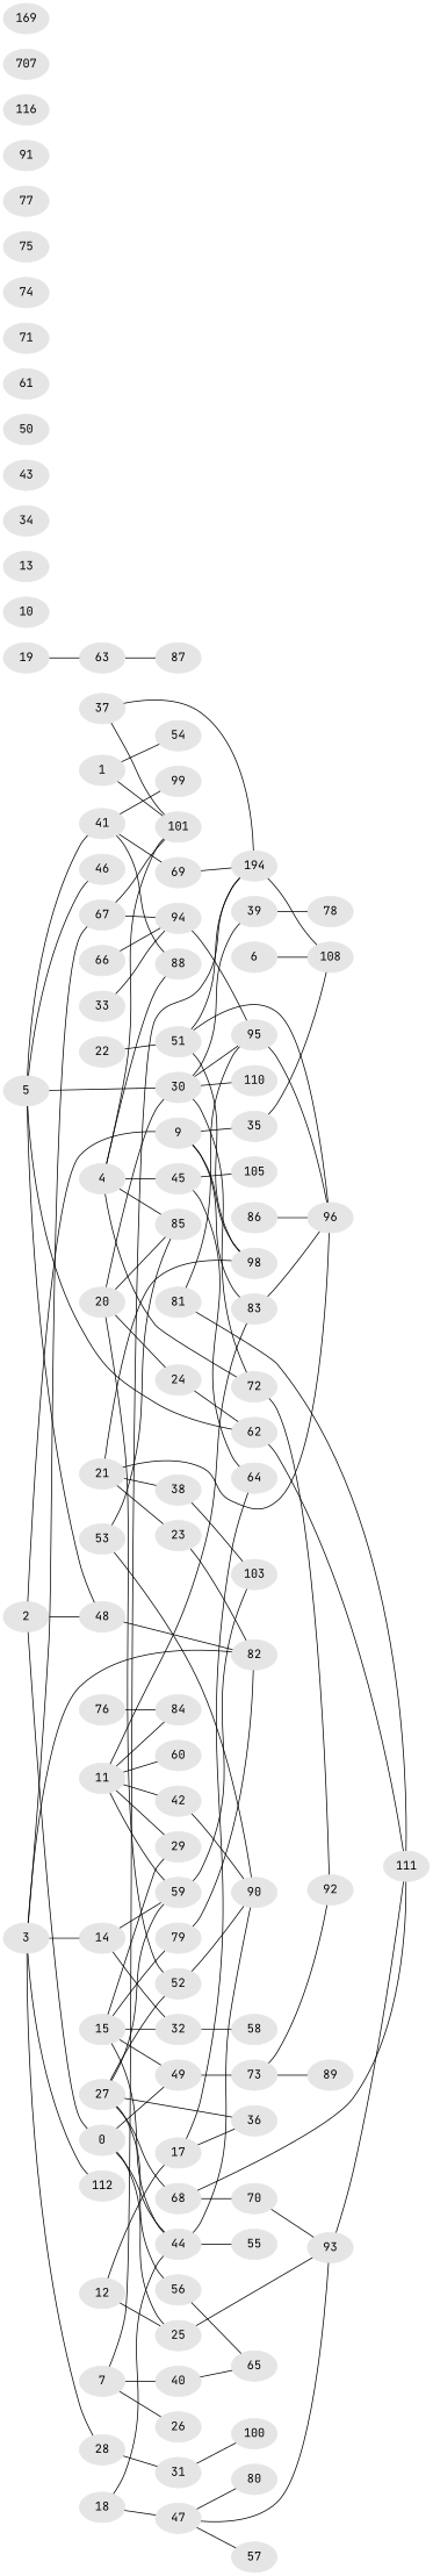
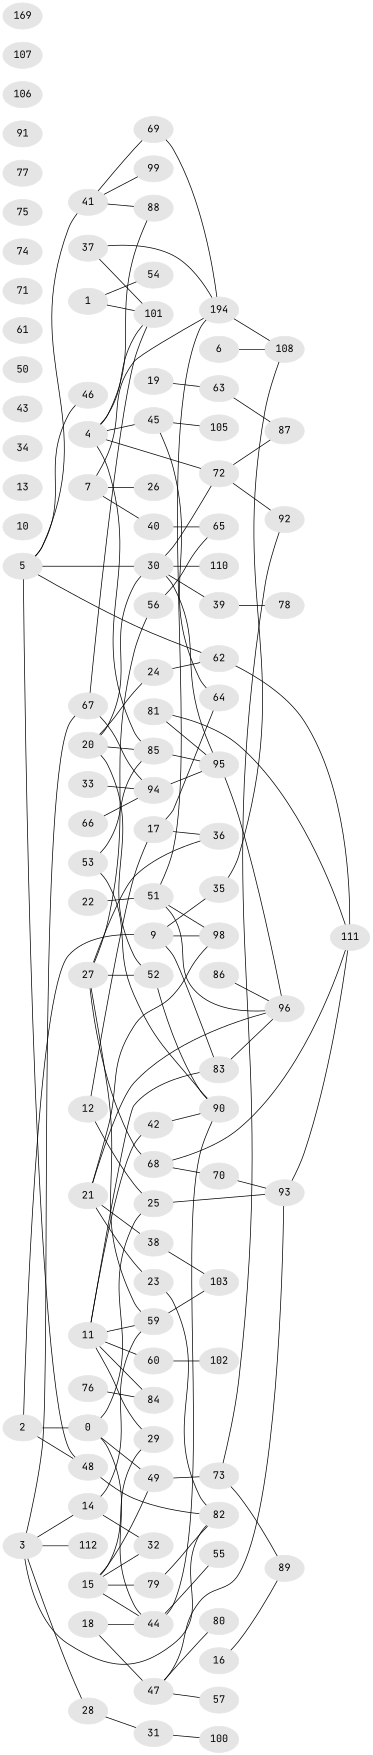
  graph {
    fontname="JetBrains Mono"
    rankdir=LR
    node [color=gray90 fontname="JetBrains Mono" style=filled]
    edge [fontname="JetBrains Mono"]
    1
    54
    101
    n4 [label=0]
    2
    9
    48
    25
    44
    49
    35
    83
    98
    82
    3
    14
    28
    67
    112
    59
    32
    31
    94
    4
    45
    72
    85
    88
    64
    105
    87
    92
    95
    5
    30
    41
    46
    62
    39
    110
    69
    99
    111
    6
    108
    7
    26
    40
    n49 [label=194]
    65
    93
    90
    55
    73
    96
    10
    11
    29
    42
    60
    84
    103
+   102
    12
    17
    36
    13
-   58
    15
    79
+   16
    89
    18
    47
    57
    80
    19
    63
    20
    24
    52
    21
    23
    38
    22
    51
    27
    56
    68
    70
    100
    78
    33
    34
    37
    43
    50
    53
    61
    66
    71
    74
    75
    76
    77
    81
    86
    91
-   106 [label=116]
-   107 [label=707]
+   106
+   107
    n111 [label=169]
    1 -- 54
    1 -- 101
    n4 -- 25
    n4 -- 44
    n4 -- 49
    2 -- n4
    2 -- 9
    2 -- 48
    9 -- 35
    9 -- 83
    9 -- 98
    48 -- 82
    25 -- 93
    44 -- 90
    44 -- 55
    49 -- 73
    35 -- 108
    83 -- 96
    3 -- 82
    3 -- 14
    3 -- 28
    3 -- 67
    3 -- 112
    14 -- 59
    14 -- 32
    28 -- 31
    67 -- 101
    67 -- 94
    59 -- 103
-   32 -- 58
    31 -- 100
    94 -- 95
    4 -- 101
    4 -- 45
    4 -- 72
    4 -- 85
    4 -- 88
    45 -- 64
    45 -- 105
+   72 -- 87
    72 -- 92
+   85 -- 95
    95 -- 96
    5 -- 48
    5 -- 30
    5 -- 41
    5 -- 46
    5 -- 62
    30 -- 72
    30 -- 95
    30 -- 39
    30 -- 110
    41 -- 88
    41 -- 69
    41 -- 99
    62 -- 111
    39 -- 78
    69 -- n49
    6 -- 108
    7 -- 26
    7 -- 40
    7 -- n49
    40 -- 65
    n49 -- 108
    93 -- 111
    73 -- 92
    73 -- 89
    11 -- 83
    11 -- 59
    11 -- 29
    11 -- 42
    11 -- 60
    11 -- 84
    42 -- 90
+   60 -- 102
    12 -- 25
    12 -- 17
    17 -- 64
    17 -- 36
    15 -- 44
    15 -- 49
    15 -- 32
    15 -- 29
    15 -- 79
    79 -- 82
+   16 -- 89
    18 -- 44
    18 -- 47
    47 -- 93
    47 -- 57
    47 -- 80
    19 -- 63
    63 -- 87
    20 -- 85
    20 -- 30
    20 -- 24
    20 -- 52
    24 -- 62
    52 -- 90
    21 -- 98
    21 -- 96
    21 -- 23
    21 -- 38
    23 -- 82
    38 -- 103
    22 -- 51
    51 -- 98
    51 -- n49
    51 -- 96
    27 -- 59
    27 -- 36
    27 -- 52
    27 -- 56
    27 -- 68
    56 -- 65
    68 -- 111
    68 -- 70
    70 -- 93
    33 -- 94
    37 -- 101
    37 -- n49
    53 -- 85
    53 -- 90
    66 -- 94
    76 -- 84
    81 -- 95
    81 -- 111
    86 -- 96
  }
